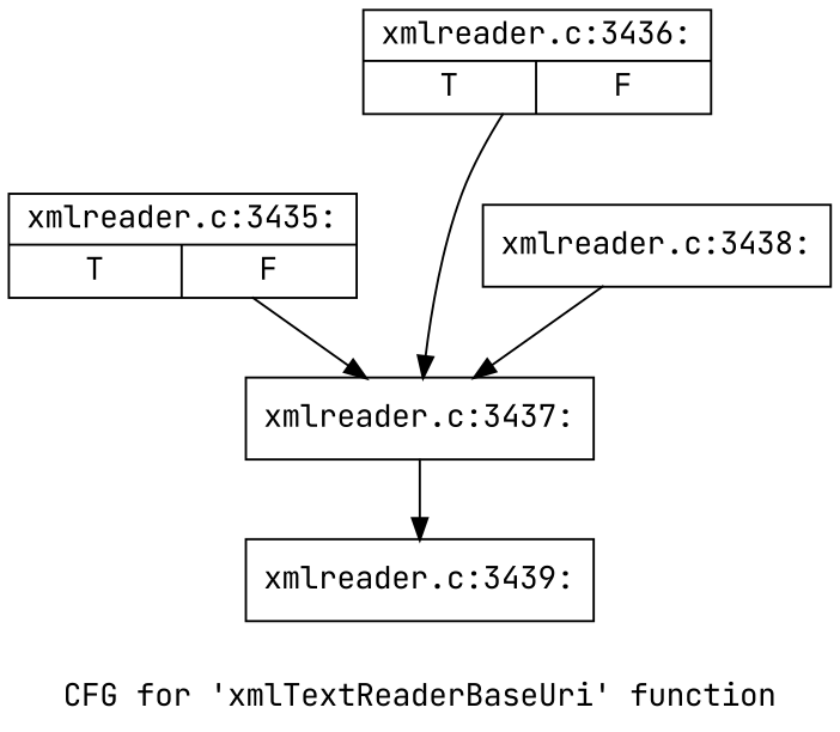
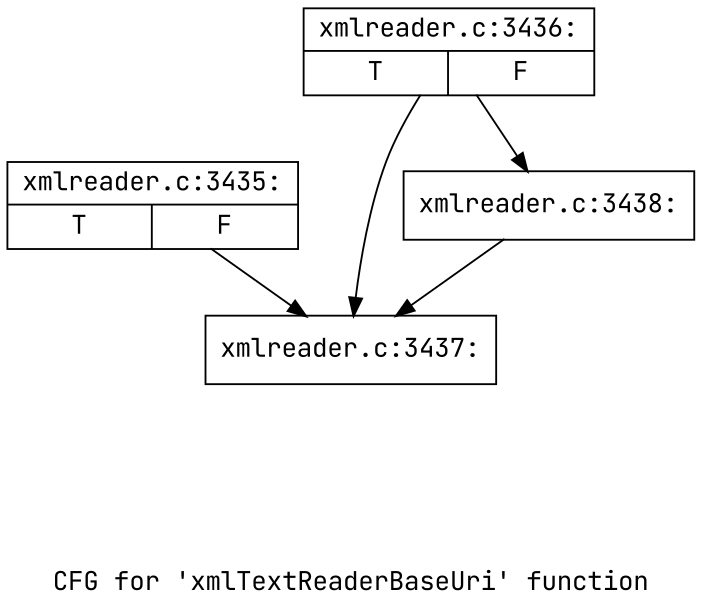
  digraph {
    fontname="JetBrains Mono"
    label="CFG for 'xmlTextReaderBaseUri' function"
    node [fontname="JetBrains Mono" shape=record]
    edge [fontname="JetBrains Mono"]
    n1 [label="{xmlreader.c:3435:|{<s0>T|<s1>F}}"]
    n2 [label="{xmlreader.c:3437:}"]
-   n3 [label="{xmlreader.c:3439:}"]
    n4 [label="{xmlreader.c:3436:|{<s0>T|<s1>F}}"]
    n5 [label="{xmlreader.c:3438:}"]
    n1 -> n2
-   n2 -> n3
    n4 -> n2
+   n4 -> n5
    n5 -> n2
  }
